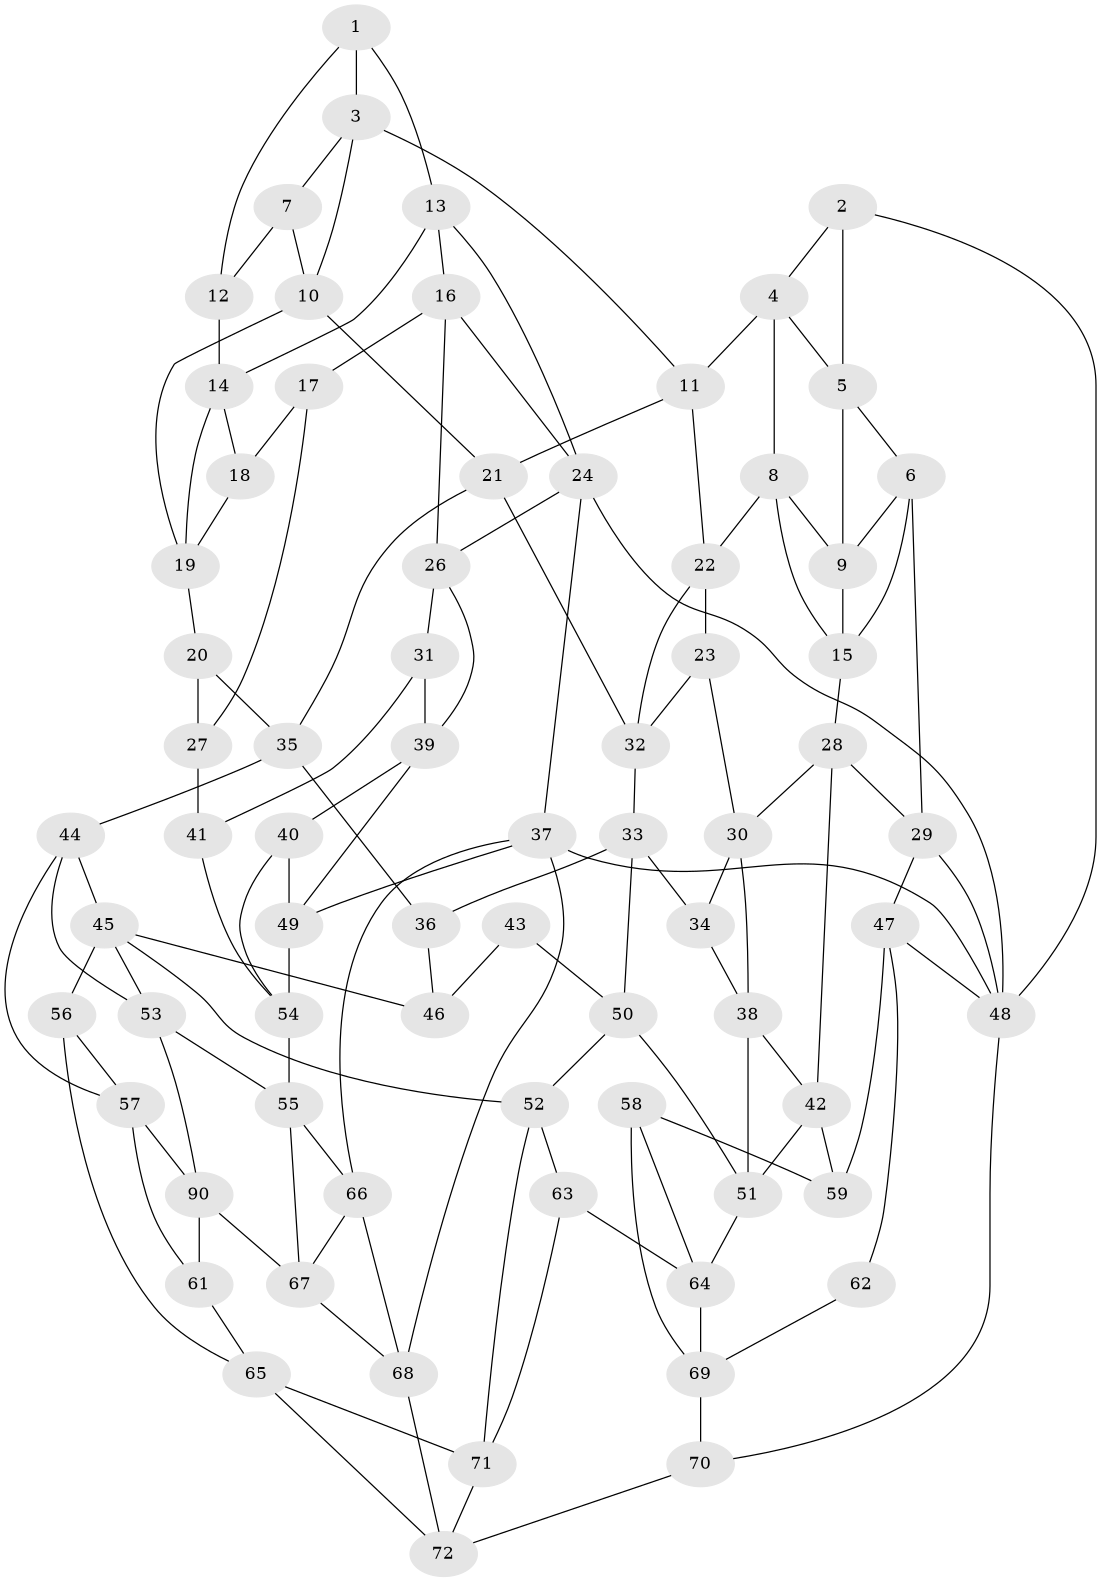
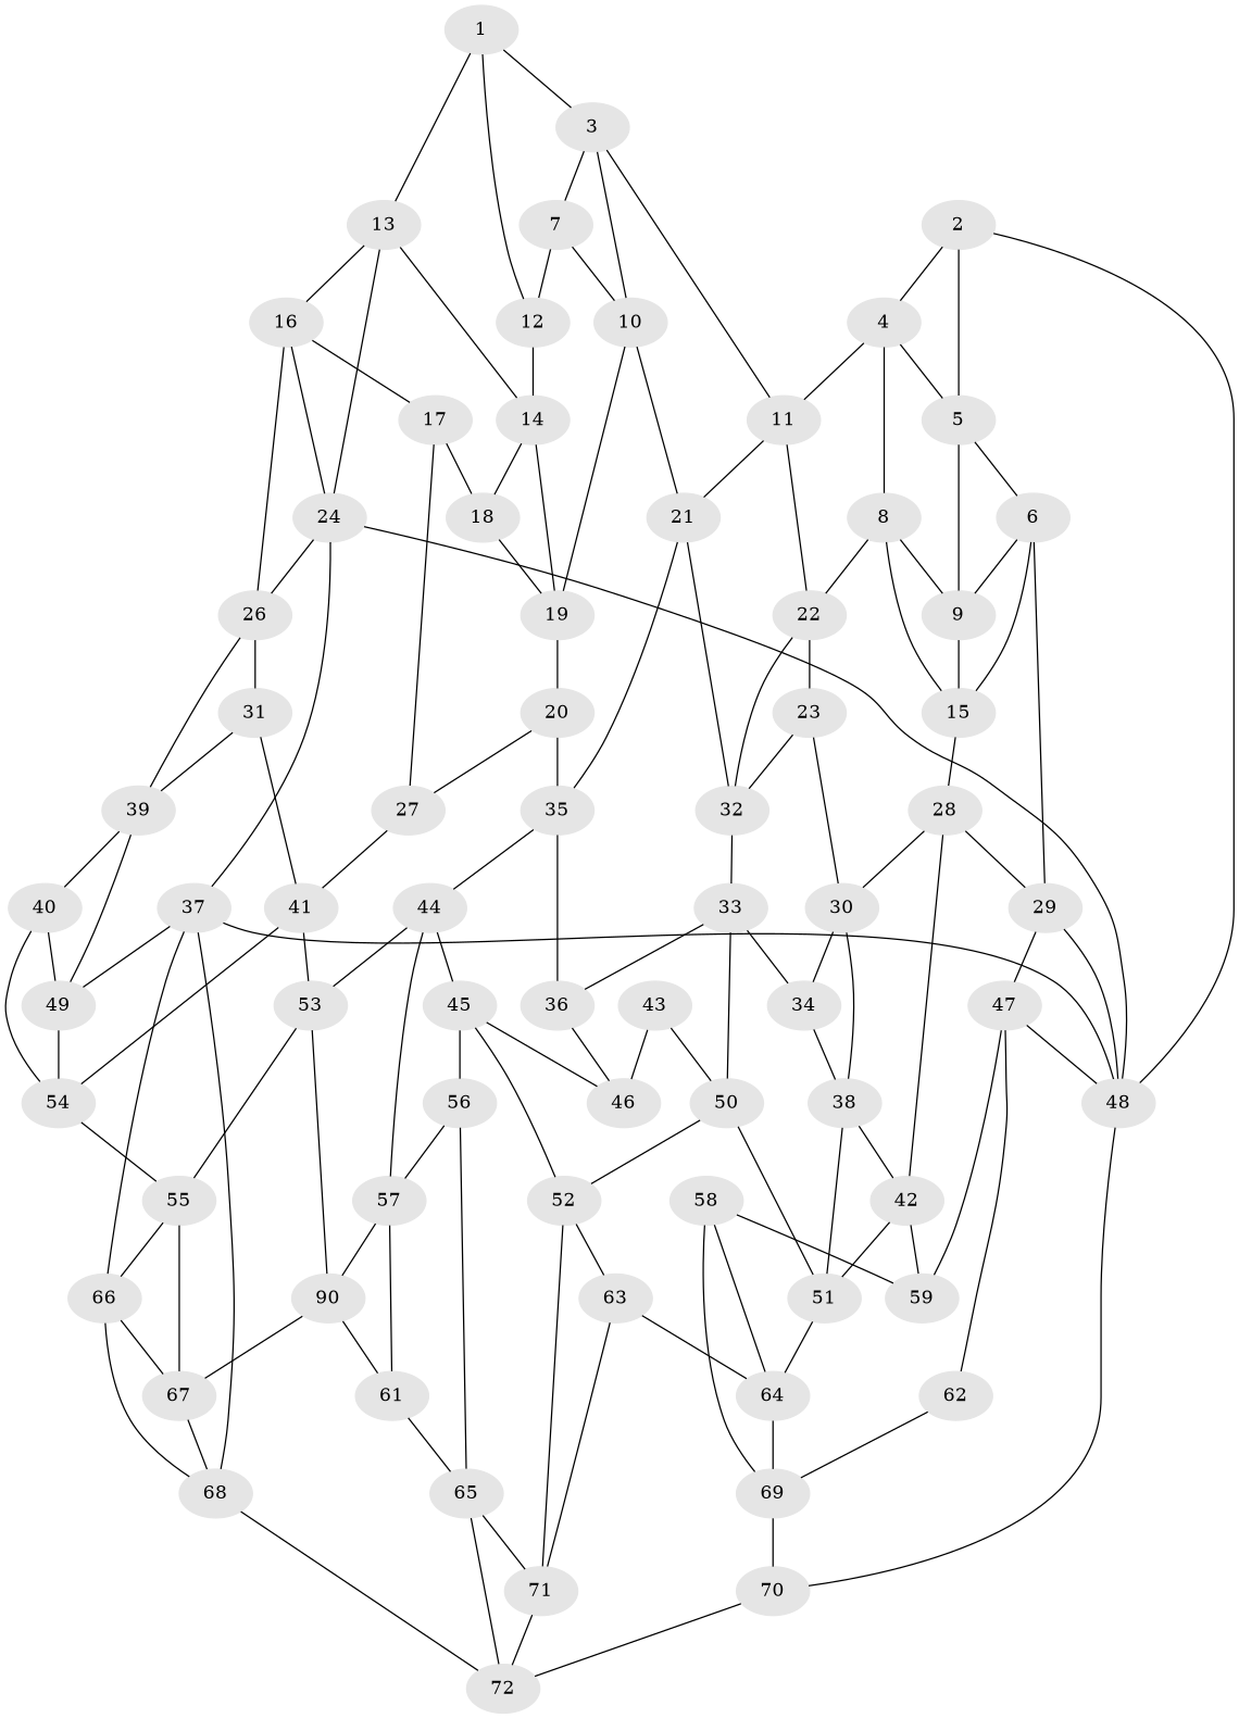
  graph {
    node [color=gray90 style=filled]
    edge [weight=1.0]
    1
    3
    12
    13
    7
    10
    11
    14
    16
    24
    2
    4
    5
    48
    8
    6
    9
    70
    19
    21
    22
    15
    29
    28
    47
    32
    23
    20
    35
    18
    17
    26
    37
    30
    42
    27
    31
    39
    41
    36
    44
    33
    34
    38
    49
    66
    68
    40
    54
    53
    51
    59
    62
    50
    46
    52
    45
    57
    67
    72
    64
    55
    n63 [label=90]
    43
    56
    61
    63
    71
    65
    69
    58
    1 -- 3
    1 -- 12
    1 -- 13
    3 -- 7
    3 -- 10
    3 -- 11
    12 -- 14
    13 -- 14
    13 -- 16
    13 -- 24
    7 -- 12 [weight=2.0]
    7 -- 10
    10 -- 19
    10 -- 21
    11 -- 21
    11 -- 22
    14 -- 19
    14 -- 18
    16 -- 24
    16 -- 17
    16 -- 26
    24 -- 48
    24 -- 26
    24 -- 37
    2 -- 4
    2 -- 5
    2 -- 48
    4 -- 11
    4 -- 5
    4 -- 8
    5 -- 6
    5 -- 9
    48 -- 70
    8 -- 9
    8 -- 22
    8 -- 15
    6 -- 9
    6 -- 15
    6 -- 29
    9 -- 15
    70 -- 72
    19 -- 20
    21 -- 32
    21 -- 35
    22 -- 32
    22 -- 23
    15 -- 28
    29 -- 48
    29 -- 47
    28 -- 29
    28 -- 30
    28 -- 42
    47 -- 48
    47 -- 59
    47 -- 62
    32 -- 33
    23 -- 32
    23 -- 30
    20 -- 35
    20 -- 27
    35 -- 36
    35 -- 44
    18 -- 19
    17 -- 18
    17 -- 27
    26 -- 31
    26 -- 39
    37 -- 48
    37 -- 49
    37 -- 66
    37 -- 68
    30 -- 34
    30 -- 38
    42 -- 51
    42 -- 59
    27 -- 41
    31 -- 39
    31 -- 41
    39 -- 49
    39 -- 40
    41 -- 54
-   45 -- 53
+   41 -- 53
    36 -- 46
    44 -- 53
    44 -- 45
    44 -- 57
    33 -- 36
    33 -- 34
    33 -- 50
    34 -- 38
    38 -- 42
    38 -- 51
    49 -- 54
    66 -- 68
    66 -- 67
    68 -- 72
    40 -- 49
    40 -- 54
    54 -- 55
    53 -- 55
    53 -- n63
    51 -- 64
    62 -- 69
    50 -- 51
    50 -- 52
    52 -- 63
    52 -- 71
    45 -- 46
    45 -- 52
    45 -- 56
    57 -- n63
    57 -- 61
    67 -- 68
    64 -- 69
    55 -- 66
    55 -- 67
    n63 -- 67
    n63 -- 61
    43 -- 50
    43 -- 46 [weight=2.0]
    56 -- 57
    56 -- 65
    61 -- 65
    63 -- 64
    63 -- 71
    71 -- 72
    65 -- 72
    65 -- 71
    69 -- 70
    58 -- 59
    58 -- 64
    58 -- 69
  }
